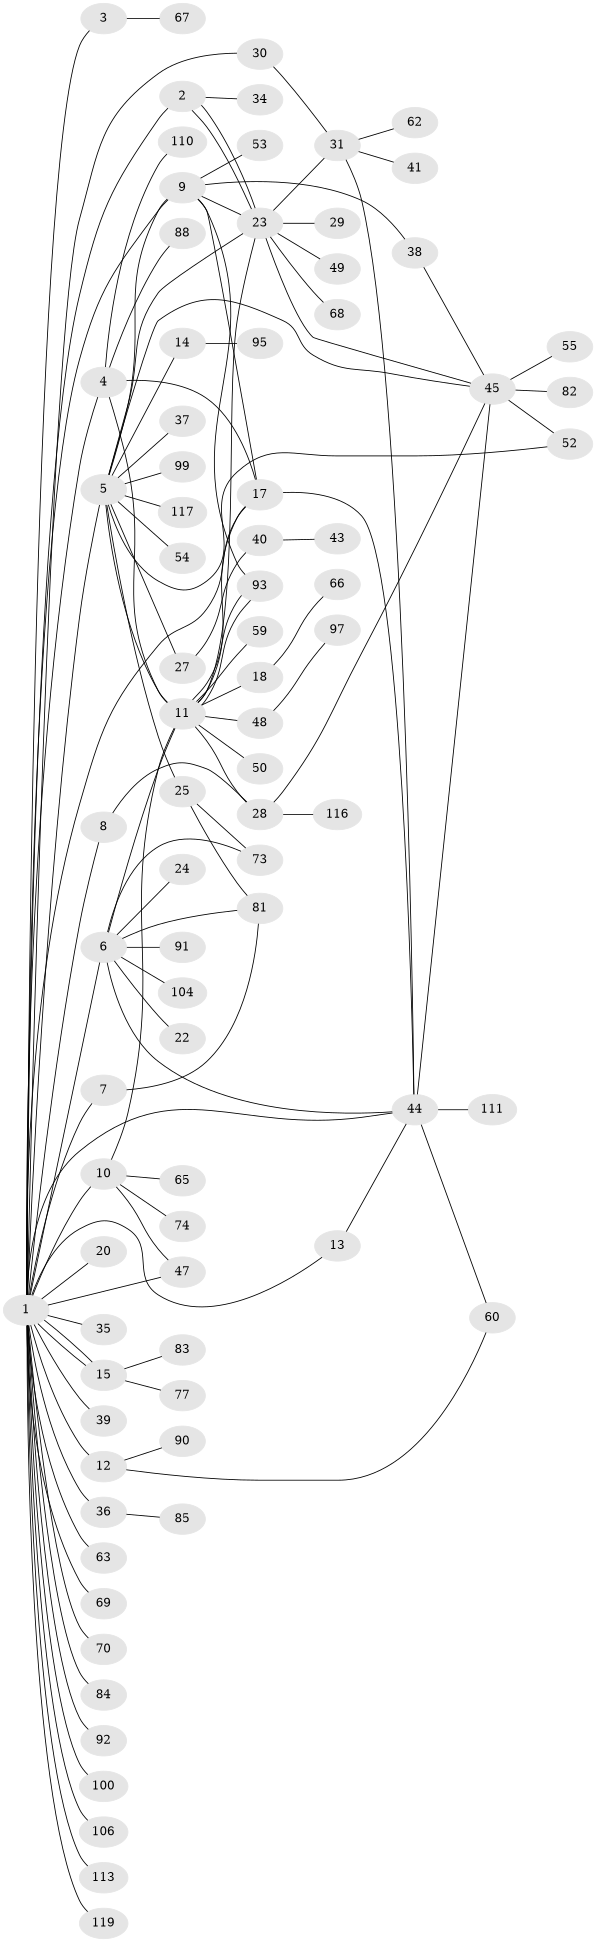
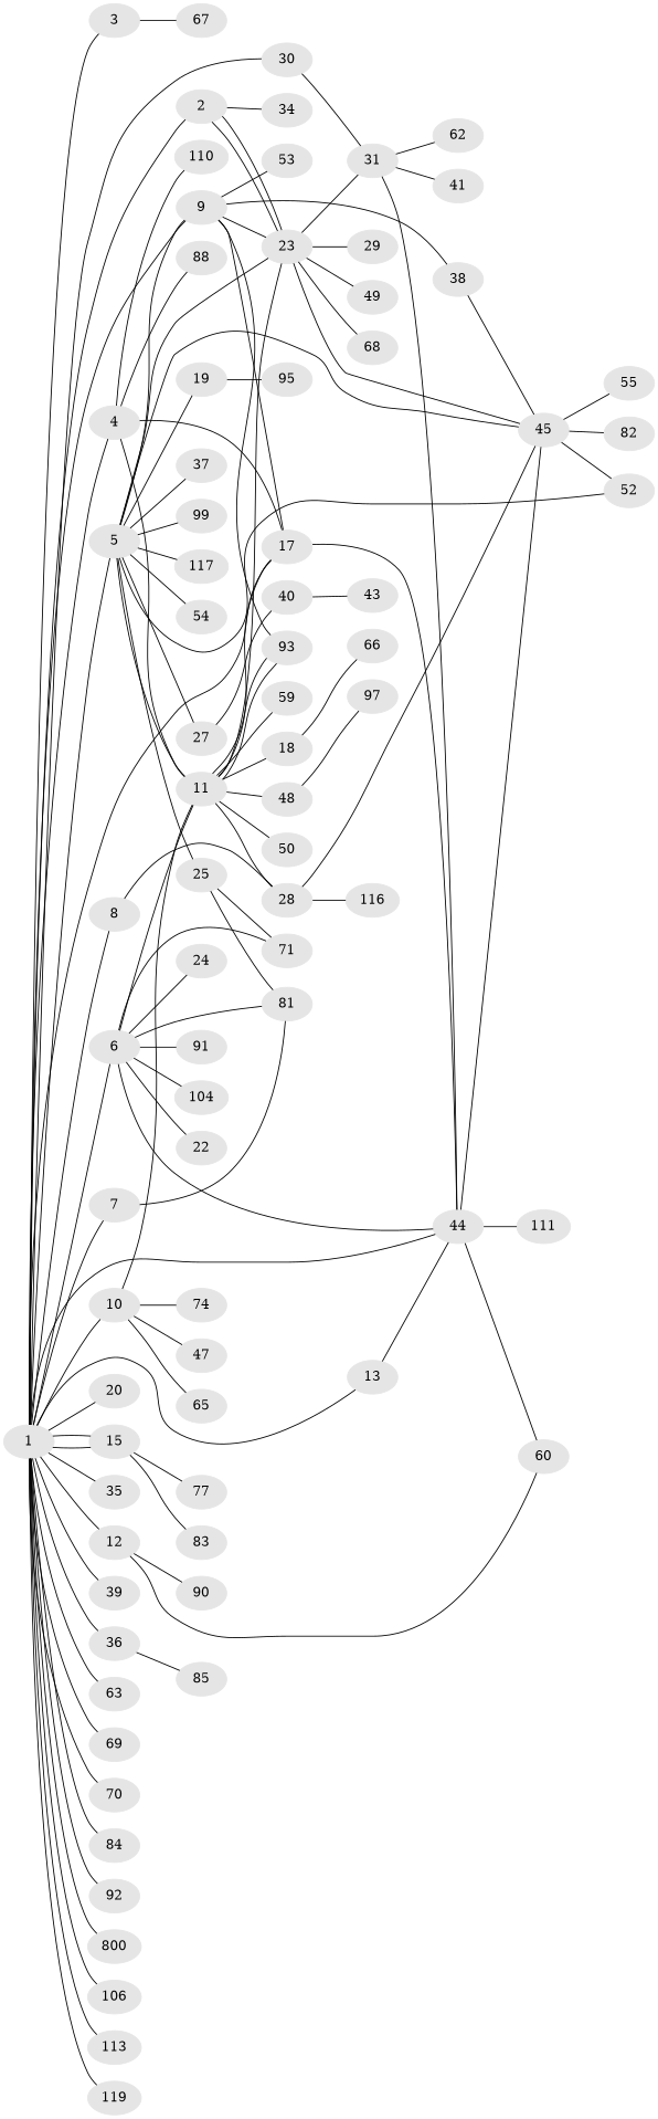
  graph {
    rankdir=LR
    node [color=gray90 style=filled]
    1
    2
    3
    4 [super="+61"]
    5 [super="+21"]
    6
    7
    8
    9 [super="+111+118+54"]
    10
    12
    13
    15 [super="+16"]
    17 [super="+76"]
    20
    30
    35
    36
    39
    44 [super="+57"]
    47 [super="+79"]
    63
    69 [super="+86"]
    70
    84
    92
-   100
+   100 [label=800]
    106
    113
    119
    23 [super="+32+72"]
    34
    67
    11 [super="+26+75+93+80"]
    88
    110
    n37 [label=54]
-   19 [label=14]
+   19
    25
    27
    37
    45 [super="+58+51+78+114+64"]
    52 [super="+94"]
    99
    117
    22 [super="+98+42"]
    24
-   73 [super="+101"]
+   73 [super="+101" label=71]
    81 [super="+108"]
    91
    104
    28
    38
    n54 [label=93 super="+89"]
    53
    65
    74 [super="+102"]
    60 [super="+96"]
    90 [super="+107"]
    77
    83
    31
    85
    n64 [label=111]
    29
    49
    68
    18
    48
    50
    59
    95 [super="+105"]
    40
    55
    82
    116
    66
    97
    41
    62
    43
    1 -- 2
    1 -- 3
    1 -- 4
    1 -- 5
    1 -- 6
    1 -- 7
    1 -- 8
    1 -- 9
    1 -- 10
    1 -- 12
    1 -- 13
    1 -- 15
    1 -- 15
    1 -- 17
    1 -- 20
    1 -- 30
    1 -- 35
    1 -- 36
    1 -- 39
    1 -- 44
-   1 -- 47
    1 -- 63
    1 -- 69
    1 -- 70
    1 -- 84
    1 -- 92
    1 -- 100
    1 -- 106
    1 -- 113
    1 -- 119
    2 -- 23
    2 -- 23
    2 -- 34
    3 -- 67
    4 -- 17 [weight=2]
    4 -- 11
    4 -- 88
    4 -- 110
    5 -- 9 [weight=2]
    5 -- 23
    5 -- 11
    5 -- n37
    5 -- 19
    5 -- 25
    5 -- 27
    5 -- 37
    5 -- 45
    5 -- 52
    5 -- 99
    5 -- 117
    6 -- 44
    6 -- 11
    6 -- 22
    6 -- 24
    6 -- 73
    6 -- 81
    6 -- 91
    6 -- 104
    7 -- 81
    8 -- 28
    9 -- 17
    9 -- 23 [weight=2]
    9 -- 38
    9 -- n54
    9 -- 53
    10 -- 47
    10 -- 11
    10 -- 65
    10 -- 74
    12 -- 60
    12 -- 90
    13 -- 44
    15 -- 77
    15 -- 83
    17 -- 44
    30 -- 31
    36 -- 85
    44 -- 45
    44 -- 60
    44 -- n64
    23 -- 45
    23 -- 31
    23 -- 29
    23 -- 49
    23 -- 68
    11 -- 17
    11 -- 23
    11 -- 28
    11 -- n54
    11 -- n54
    11 -- 18
    11 -- 48
    11 -- 50
    11 -- 59
    19 -- 95
    25 -- 73
    25 -- 81
    27 -- 40
    45 -- 52
    45 -- 55
    45 -- 82
    28 -- 45
    28 -- 116
    38 -- 45
    31 -- 44
    31 -- 41
    31 -- 62
    18 -- 66
    48 -- 97
    40 -- 43
  }
